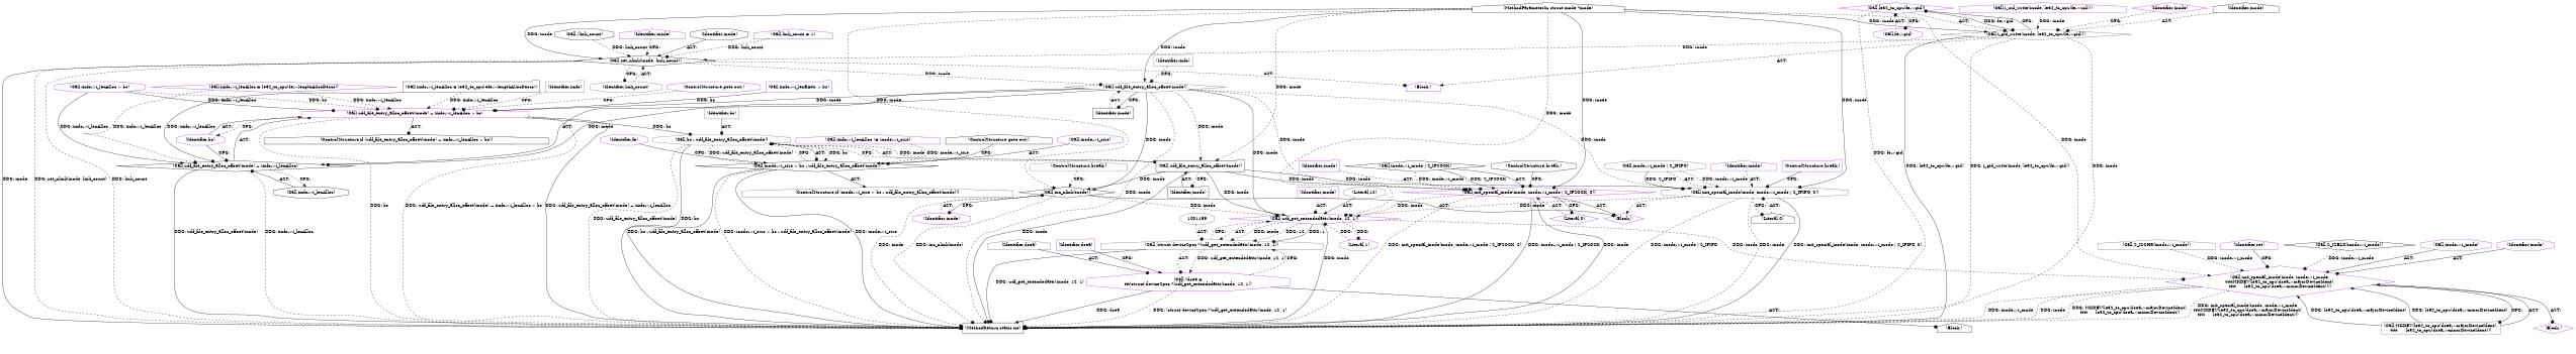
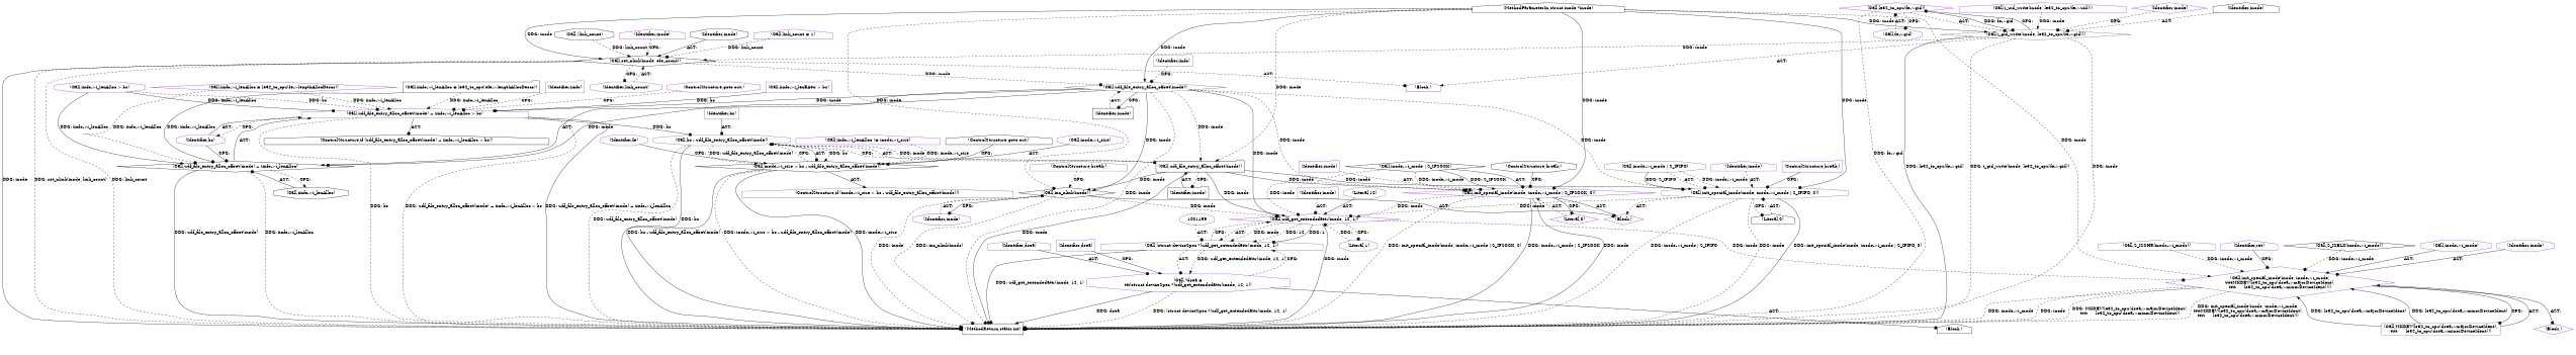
  digraph {
    node [color=purple shape=octagon]
    edge [arrowhead=box style=dashed]
    n1 [label="(Call,le32_to_cpu(fe->gid))" shape=diamond]
    n2 [color=gray40 label="(Call,i_gid_write(inode, le32_to_cpu(fe->gid)))" shape=diamond]
    n3 [color=black label="(MethodReturn,static int)" shape=folder]
    n4 [label="(Call,fe->gid)"]
-   n5 [color=black label="(Call,set_nlink(inode, link_count))" shape=diamond]
+   n5 [color=black label="(Call,set_nlink(inode, efe_count))" shape=diamond]
    n6 [label="(Block,)" shape=house]
    n7 [color=gray40 label="(Call,udf_file_entry_alloc_offset(inode))" shape=diamond]
    n8 [color=gray40 label="(Identifier,link_count)"]
    n9 [label="(Call,udf_file_entry_alloc_offset(inode) + iinfo->i_lenAlloc > bs)" shape=house]
    n10 [color=black label="(Call,udf_file_entry_alloc_offset(inode) + iinfo->i_lenAlloc)" shape=diamond]
    n11 [color=black label="(Call,udf_file_entry_alloc_offset(inode))" shape=folder]
    n12 [color=black label="(Call,inc_nlink(inode))" shape=diamond]
    n13 [label="(Call,udf_get_extendedattr(inode, 12, 1))" shape=diamond]
    n14 [color=gray40 label="(Call,init_special_inode(inode, inode->i_mode | S_IFIFO, 0))"]
    n15 [label="(Call,init_special_inode(inode, inode->i_mode | S_IFSOCK, 0))" shape=diamond]
    n16 [color=black label="(Identifier,inode)" shape=folder]
    n17 [color=gray40 label="(Call,bs - udf_file_entry_alloc_offset(inode))"]
    n18 [color=black label="(ControlStructure,if (udf_file_entry_alloc_offset(inode) + iinfo->i_lenAlloc > bs))" shape=house]
    n19 [label="(Identifier,bs)"]
    n20 [color=black label="(Call,iinfo->i_lenAlloc)"]
    n21 [color=black label="(Identifier,inode)" shape=folder]
    n22 [label="(Block,)" shape=diamond]
    n23 [label="(Identifier,inode)"]
    n24 [color=gray40 label="(Call,(struct deviceSpec *)udf_get_extendedattr(inode, 12, 1))" shape=house]
    n25 [label="(Call,init_special_inode(inode, inode->i_mode,\n\t\t\t\tMKDEV(le32_to_cpu(dsea->majorDeviceIdent),\n\t\t\t\t      le32_to_cpu(dsea->minorDeviceIdent))))" shape=diamond]
    n26 [label="(Literal,1)"]
    n27 [color=black label="(Literal,0)" shape=house]
    n28 [label="(Literal,0)" shape=diamond]
    n29 [color=black label="(Call,inode->i_size > bs - udf_file_entry_alloc_offset(inode))" shape=diamond]
    n30 [color=gray40 label="(ControlStructure,if (inode->i_size > bs - udf_file_entry_alloc_offset(inode)))" shape=house]
    n31 [label="(Call,*dsea =\n\t\t\t(struct deviceSpec *)udf_get_extendedattr(inode, 12, 1))"]
    n32 [color=gray40 label="(Call,MKDEV(le32_to_cpu(dsea->majorDeviceIdent),\n\t\t\t\t      le32_to_cpu(dsea->minorDeviceIdent)))" shape=folder]
    n33 [label="(Block,)" shape=diamond]
    n34 [color=black label="(Block,)" shape=house]
    n35 [label="(Identifier,inode)" shape=folder]
    n36 [label="(Identifier,inode)" shape=folder]
    n37 [color=black label="(Call,!link_count)"]
    n38 [label="(Identifier,inode)" shape=house]
    n39 [label="(Identifier,ret)" shape=house]
    n40 [color=black label="(Identifier,inode)"]
    n41 [label="(Call,i_uid_write(inode, le32_to_cpu(fe->uid)))" shape=house]
    n42 [color=gray40 label="(Literal,12)"]
    n43 [label="(Identifier,inode)" shape=diamond]
    n44 [color=black label="(Call,S_ISBLK(inode->i_mode))" shape=diamond]
    n45 [label="(Call,inode->i_mode)"]
    n46 [color=gray40 label="(Identifier,dsea)" shape=house]
    n47 [color=gray40 label="(Call,inode->i_mode | S_IFIFO)"]
    n48 [color=black label="(MethodParameterIn,struct inode *inode)" shape=house]
    n49 [color=gray40 label="(Identifier,iinfo)" shape=folder]
    n50 [label="(Call,iinfo->i_lenAlloc = le32_to_cpu(fe->lengthAllocDescs))" shape=diamond]
    n51 [label="(Call,iinfo->i_lenAlloc != inode->i_size)" shape=house]
    n52 [label="(Identifier,inode)"]
    n53 [color=black label="(Call,iinfo->i_lenAlloc = le32_to_cpu(efe->lengthAllocDescs))" shape=folder]
    n54 [label="(Call,link_count = 1)" shape=house]
    n55 [color=gray40 label="(Identifier,bs)" shape=folder]
    n56 [label="(Identifier,inode)" shape=house]
    n57 [color=gray40 label="(Call,S_ISCHR(inode->i_mode))" shape=house]
    n58 [color=black label="(ControlStructure,goto out;)" shape=house]
    n59 [label="(ControlStructure,break;)" shape=folder]
    n60 [label="(Identifier,dsea)" shape=folder]
    n61 [label="(ControlStructure,goto out;)"]
    n62 [label="(Call,inode->i_size)"]
    n63 [label="(Identifier,fe)"]
    n64 [color=gray40 label="(ControlStructure,break;)" shape=house]
    n65 [color=black label="(Call,inode->i_mode | S_IFSOCK)" shape=diamond]
    n66 [color=gray40 label="(Identifier,iinfo)" shape=folder]
    n67 [label="(Call,iinfo->i_lenAlloc > bs)"]
    n68 [label="(Call,iinfo->i_lenEAttr > bs)" shape=folder]
    n69 [color=black label="(ControlStructure,break;)"]
    n70 [color=black label="(Identifier,inode)" shape=house]
    1001199 [color=gray40]
    n1 -> n2 [label="AST: "]
    n1 -> n2 [label="DDG: fe->gid" style=solid]
    n1 -> n3 [label="DDG: fe->gid"]
    n1 -> n4 [label="CFG: "]
    n2 -> n1 [label="CFG: " style=solid]
    n2 -> n3 [label="DDG: le32_to_cpu(fe->gid)" style=solid]
    n2 -> n3 [arrowhead=normal label="DDG: i_gid_write(inode, le32_to_cpu(fe->gid))"]
    n2 -> n3 [label="DDG: inode"]
    n2 -> n5 [arrowhead=normal label="DDG: inode"]
    n2 -> n6 [arrowhead=normal label="AST: "]
    n4 -> n1 [label="AST: "]
    n5 -> n3 [arrowhead=normal label="DDG: inode" style=solid]
    n5 -> n3 [label="DDG: set_nlink(inode, link_count)"]
    n5 -> n3 [label="DDG: link_count"]
    n5 -> n6 [label="AST: "]
    n5 -> n7 [label="DDG: inode"]
    n5 -> n8 [label="CFG: "]
    n7 -> n3 [label="DDG: inode"]
    n7 -> n9 [arrowhead=normal label="DDG: inode" style=solid]
    n7 -> n10 [arrowhead=normal label="AST: " style=solid]
    n7 -> n10 [label="DDG: inode" style=solid]
    n7 -> n11 [arrowhead=normal label="DDG: inode"]
    n7 -> n12 [arrowhead=normal label="DDG: inode" style=solid]
    n7 -> n13 [label="DDG: inode" style=solid]
    n7 -> n14 [arrowhead=normal label="DDG: inode"]
    n7 -> n15 [label="DDG: inode"]
    n7 -> n16 [label="CFG: " style=solid]
    n8 -> n5 [arrowhead=normal label="AST: "]
    n9 -> n3 [arrowhead=normal label="DDG: udf_file_entry_alloc_offset(inode) + iinfo->i_lenAlloc" style=solid]
    n9 -> n3 [label="DDG: bs"]
    n9 -> n3 [arrowhead=normal label="DDG: udf_file_entry_alloc_offset(inode) + iinfo->i_lenAlloc > bs"]
    n9 -> n17 [label="DDG: bs" style=solid]
    n9 -> n18 [label="AST: " style=solid]
    n9 -> n19 [arrowhead=normal label="CFG: "]
    n10 -> n3 [label="DDG: iinfo->i_lenAlloc"]
    n10 -> n3 [arrowhead=normal label="DDG: udf_file_entry_alloc_offset(inode)" style=solid]
    n10 -> n9 [arrowhead=normal label="AST: " style=solid]
    n10 -> n20 [arrowhead=normal label="CFG: "]
    n11 -> n3 [label="DDG: inode" style=solid]
    n11 -> n12 [arrowhead=normal label="DDG: inode" style=solid]
    n11 -> n13 [arrowhead=normal label="DDG: inode" style=solid]
    n11 -> n14 [arrowhead=normal label="DDG: inode" style=solid]
    n11 -> n15 [label="DDG: inode" style=solid]
    n11 -> n17 [arrowhead=normal label="AST: "]
    n11 -> n17 [arrowhead=normal label="DDG: inode"]
    n11 -> n21 [label="CFG: "]
    n12 -> n3 [label="DDG: inc_nlink(inode)"]
    n12 -> n3 [arrowhead=normal label="DDG: inode"]
    n12 -> n13 [label="DDG: inode"]
    n12 -> n22 [label="AST: " style=solid]
    n12 -> n23 [label="CFG: " style=solid]
    n13 -> n3 [label="DDG: inode" style=solid]
    n13 -> n24 [arrowhead=normal label="AST: "]
    n13 -> n24 [arrowhead=normal label="DDG: inode"]
    n13 -> n24 [arrowhead=normal label="DDG: 12"]
    n13 -> n24 [label="DDG: 1" style=solid]
    n13 -> n25 [label="DDG: inode"]
-   n13 -> n26 [label="DDG: "]
+   n13 -> n26 [label="CFG: "]
    n14 -> n3 [arrowhead=normal label="DDG: inode"]
    n14 -> n3 [arrowhead=normal label="DDG: init_special_inode(inode, inode->i_mode | S_IFIFO, 0)" style=solid]
    n14 -> n3 [arrowhead=normal label="DDG: inode->i_mode | S_IFIFO"]
    n14 -> n13 [label="DDG: inode"]
    n14 -> n22 [arrowhead=normal label="AST: "]
    n14 -> n27 [label="CFG: "]
    n15 -> n3 [label="DDG: inode->i_mode | S_IFSOCK" style=solid]
    n15 -> n3 [arrowhead=normal label="DDG: inode" style=solid]
    n15 -> n3 [label="DDG: init_special_inode(inode, inode->i_mode | S_IFSOCK, 0)"]
    n15 -> n13 [arrowhead=normal label="DDG: inode"]
    n15 -> n22 [arrowhead=normal label="AST: " style=solid]
    n15 -> n28 [label="CFG: " style=solid]
    n16 -> n7 [arrowhead=normal label="AST: "]
    n17 -> n3 [arrowhead=normal label="DDG: udf_file_entry_alloc_offset(inode)"]
    n17 -> n3 [label="DDG: bs" style=solid]
    n17 -> n11 [label="CFG: "]
    n17 -> n29 [label="AST: " style=solid]
    n17 -> n29 [arrowhead=normal label="DDG: bs"]
    n17 -> n29 [arrowhead=normal label="DDG: udf_file_entry_alloc_offset(inode)"]
    n19 -> n9 [arrowhead=normal label="AST: " style=solid]
    n19 -> n10 [label="CFG: " style=solid]
    n20 -> n10 [label="AST: " style=solid]
    n21 -> n11 [arrowhead=normal label="AST: " style=solid]
    n23 -> n12 [label="AST: "]
    n24 -> n3 [label="DDG: udf_get_extendedattr(inode, 12, 1)" style=solid]
    n24 -> n13 [arrowhead=normal label="CFG: "]
    n24 -> n31 [label="AST: "]
    n24 -> n31 [arrowhead=normal label="DDG: udf_get_extendedattr(inode, 12, 1)"]
    n25 -> n3 [arrowhead=normal label="DDG: inode->i_mode"]
    n25 -> n3 [arrowhead=normal label="DDG: inode"]
    n25 -> n3 [arrowhead=normal label="DDG: MKDEV(le32_to_cpu(dsea->majorDeviceIdent),\n\t\t\t\t      le32_to_cpu(dsea->minorDeviceIdent))"]
    n25 -> n3 [arrowhead=normal label="DDG: init_special_inode(inode, inode->i_mode,\n\t\t\t\tMKDEV(le32_to_cpu(dsea->majorDeviceIdent),\n\t\t\t\t      le32_to_cpu(dsea->minorDeviceIdent)))"]
    n25 -> n32 [label="CFG: " style=solid]
    n25 -> n33 [label="AST: " style=solid]
    n26 -> n13 [label="DDG: "]
    n27 -> n14 [label="AST: "]
    n28 -> n15 [arrowhead=normal label="AST: "]
    n29 -> n3 [label="DDG: inode->i_size > bs - udf_file_entry_alloc_offset(inode)"]
    n29 -> n3 [label="DDG: inode->i_size" style=solid]
    n29 -> n3 [label="DDG: bs - udf_file_entry_alloc_offset(inode)" style=solid]
    n29 -> n17 [label="CFG: "]
    n29 -> n30 [arrowhead=normal label="AST: " style=solid]
    n31 -> n3 [arrowhead=normal label="DDG: dsea" style=solid]
    n31 -> n3 [label="DDG: (struct deviceSpec *)udf_get_extendedattr(inode, 12, 1)"]
    n31 -> n24 [arrowhead=normal label="CFG: "]
    n31 -> n34 [label="AST: " style=solid]
    n32 -> n25 [arrowhead=normal label="AST: " style=solid]
    n32 -> n25 [arrowhead=normal label="DDG: le32_to_cpu(dsea->majorDeviceIdent)" style=solid]
    n32 -> n25 [arrowhead=normal label="DDG: le32_to_cpu(dsea->minorDeviceIdent)" style=solid]
    n35 -> n15 [label="AST: "]
    n36 -> n13 [label="AST: "]
    n37 -> n5 [arrowhead=normal label="DDG: link_count"]
    n38 -> n5 [arrowhead=normal label="CFG: "]
    n39 -> n25 [label="CFG: " style=solid]
    n40 -> n5 [arrowhead=normal label="AST: " style=solid]
    n41 -> n2 [arrowhead=normal label="DDG: inode"]
    n42 -> n13 [arrowhead=normal label="AST: " style=solid]
    n43 -> n2 [label="CFG: "]
    n44 -> n25 [label="DDG: inode->i_mode"]
    n45 -> n25 [arrowhead=normal label="AST: " style=solid]
    n46 -> n31 [label="AST: " style=solid]
    n47 -> n14 [label="AST: "]
    n47 -> n14 [arrowhead=normal label="DDG: inode->i_mode"]
    n47 -> n14 [label="DDG: S_IFIFO" style=solid]
    n48 -> n2 [arrowhead=normal label="DDG: inode" style=solid]
    n48 -> n5 [arrowhead=normal label="DDG: inode" style=solid]
    n48 -> n7 [arrowhead=normal label="DDG: inode" style=solid]
    n48 -> n11 [arrowhead=normal label="DDG: inode"]
    n48 -> n12 [label="DDG: inode"]
-   n48 -> n13 [label="DDG: inode"]
+   n65 -> n13 [label="DDG: inode"]
    n48 -> n14 [label="DDG: inode" style=solid]
    n48 -> n15 [label="DDG: inode" style=solid]
    n48 -> n25 [arrowhead=normal label="DDG: inode"]
    n49 -> n9 [label="CFG: "]
    n50 -> n9 [arrowhead=normal label="DDG: iinfo->i_lenAlloc"]
    n50 -> n10 [label="DDG: iinfo->i_lenAlloc"]
    n51 -> n29 [arrowhead=normal label="DDG: inode->i_size"]
    n52 -> n25 [label="AST: " style=solid]
    n53 -> n9 [arrowhead=normal label="DDG: iinfo->i_lenAlloc"]
    n53 -> n10 [label="DDG: iinfo->i_lenAlloc" style=solid]
    n54 -> n5 [label="DDG: link_count"]
    n55 -> n17 [label="AST: " style=solid]
    n56 -> n14 [arrowhead=normal label="AST: "]
    n57 -> n25 [arrowhead=normal label="DDG: inode->i_mode"]
    n58 -> n29 [label="CFG: " style=solid]
    n59 -> n14 [label="CFG: " style=solid]
    n60 -> n31 [arrowhead=normal label="CFG: " style=solid]
    n61 -> n9 [label="CFG: "]
    n62 -> n29 [arrowhead=normal label="AST: " style=solid]
    n63 -> n29 [arrowhead=normal label="CFG: " style=solid]
    n64 -> n12 [arrowhead=normal label="CFG: "]
    n65 -> n15 [label="AST: " style=solid]
    n65 -> n15 [label="DDG: inode->i_mode"]
    n65 -> n15 [arrowhead=normal label="DDG: S_IFSOCK" style=solid]
    n66 -> n7 [label="CFG: "]
    n67 -> n9 [label="DDG: iinfo->i_lenAlloc" style=solid]
    n67 -> n9 [label="DDG: bs"]
    n67 -> n10 [arrowhead=normal label="DDG: iinfo->i_lenAlloc" style=solid]
    n68 -> n9 [label="DDG: bs" style=solid]
    n69 -> n15 [label="CFG: " style=solid]
    n70 -> n2 [label="AST: "]
    1001199 -> n24 [label="AST: "]
  }
